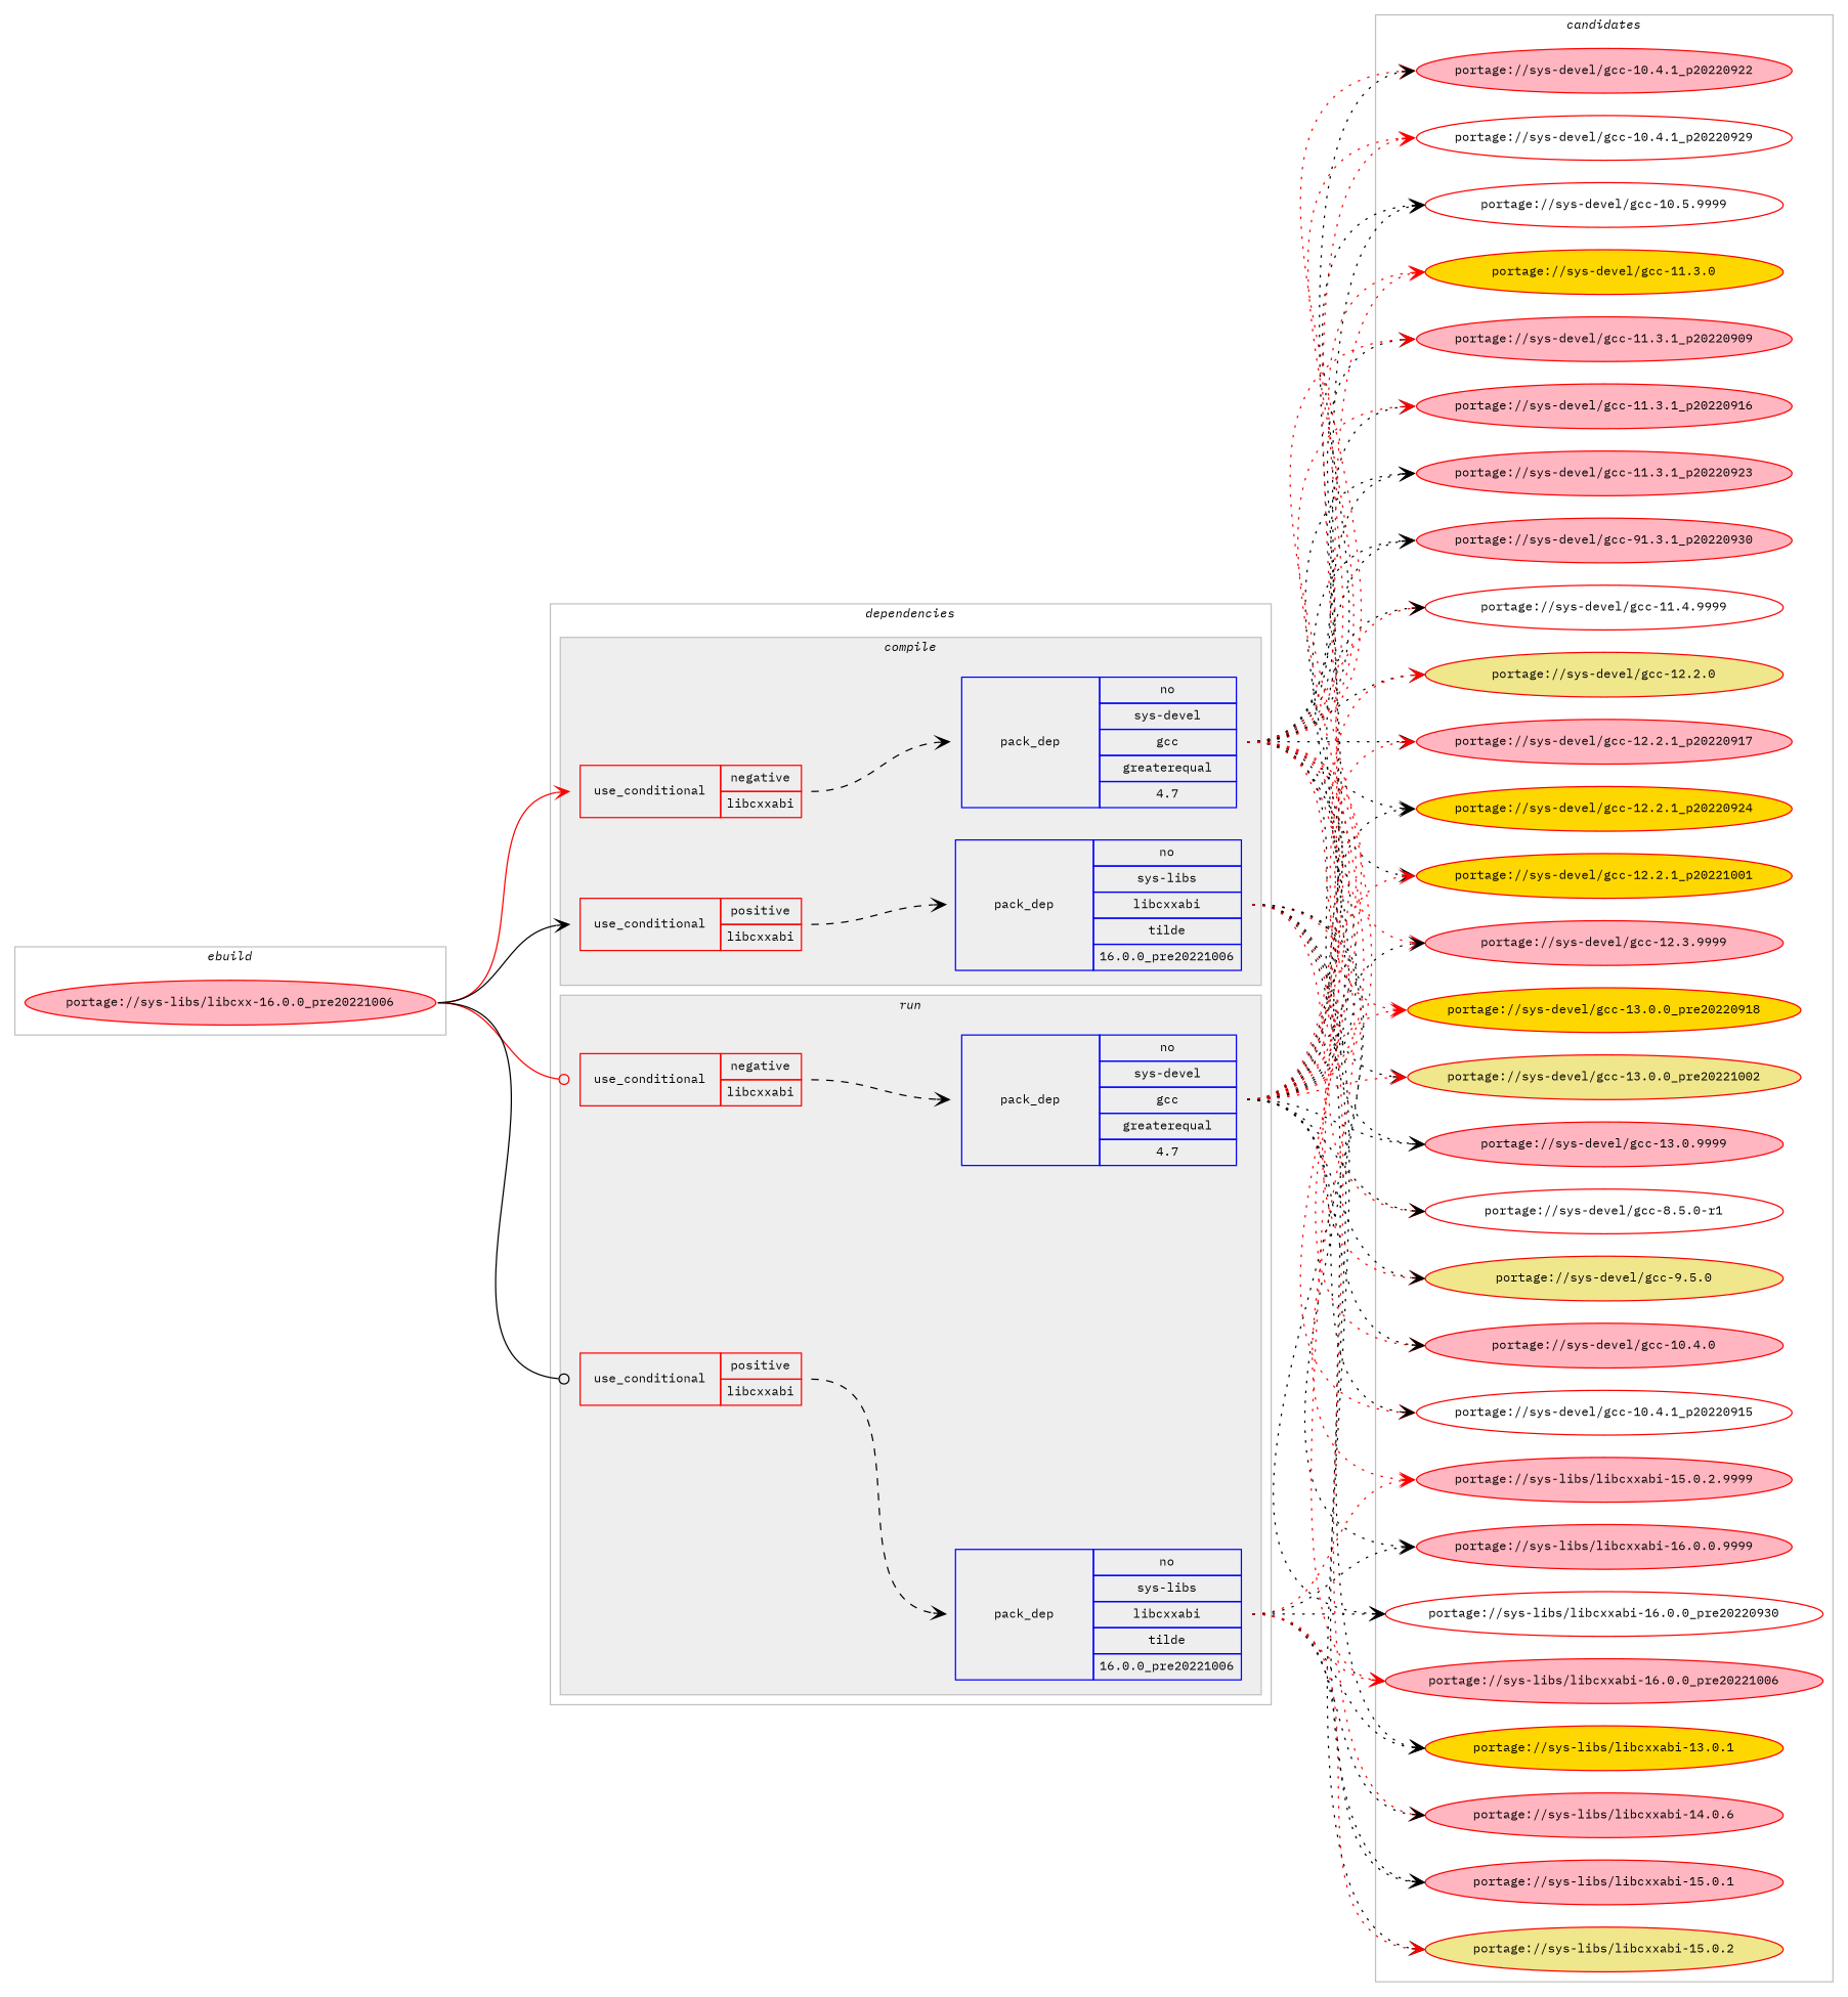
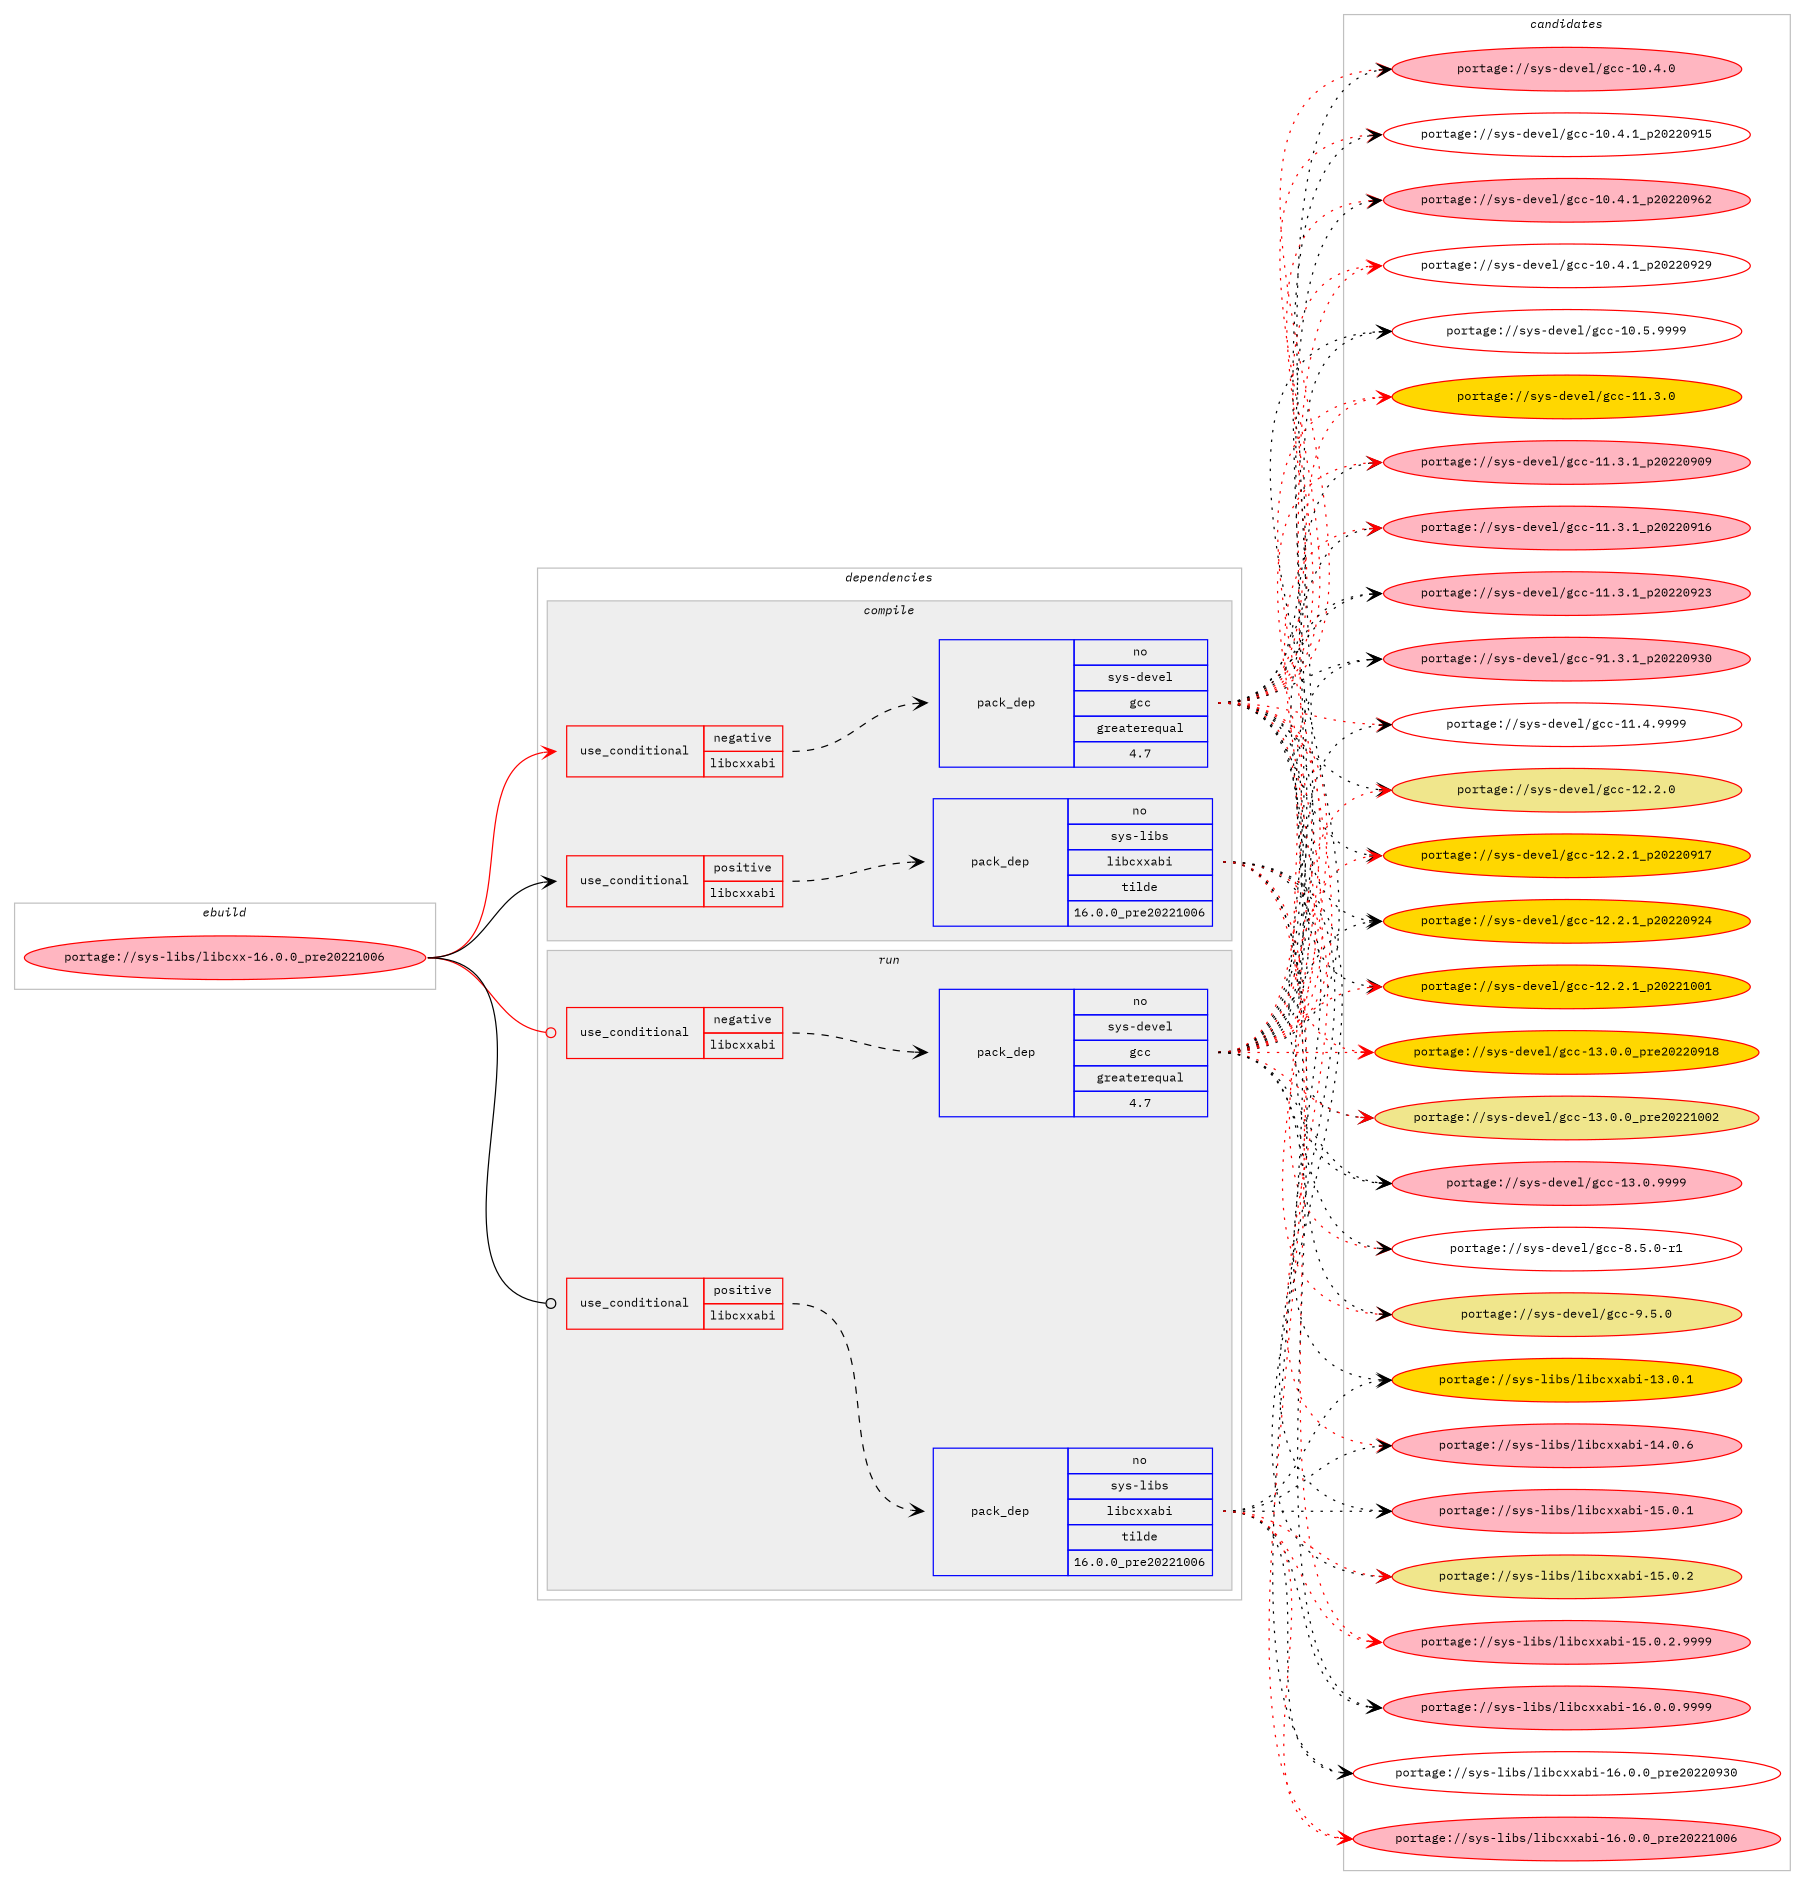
  digraph {
    compound=true
    concentrate=true
    fontname="IBM Plex Mono"
    fontsize=10
    newrank=true
    rankdir=LR
    ranksep=1.5
    node [color=red fillcolor=lightpink fontname="IBM Plex Mono" fontsize=10 style=filled]
    edge [arrowhead=vee color=black fontname="IBM Plex Mono" headport=w style=dotted tailport=e weight=100]
    n1 [label="portage://sys-libs/libcxx-16.0.0_pre20221006" width=4]
    n2 [color=blue label=<<TABLE BORDER="0" CELLBORDER="1" CELLSPACING="0" CELLPADDING="4" WIDTH="220"><TR><TD ROWSPAN="6" CELLPADDING="30">pack_dep</TD></TR><TR><TD WIDTH="110">no</TD></TR><TR><TD>sys-devel</TD></TR><TR><TD>gcc</TD></TR><TR><TD>greaterequal</TD></TR><TR><TD>4.7</TD></TR></TABLE>> shape=none fillcolor="" style=""]
    n3 [label=<<TABLE BORDER="0" CELLBORDER="1" CELLSPACING="0" CELLPADDING="4"><TR><TD ROWSPAN="3" CELLPADDING="10">use_conditional</TD></TR><TR><TD>negative</TD></TR><TR><TD>libcxxabi</TD></TR></TABLE>> shape=none fillcolor="" style=""]
    n4 [color=blue label=<<TABLE BORDER="0" CELLBORDER="1" CELLSPACING="0" CELLPADDING="4" WIDTH="220"><TR><TD ROWSPAN="6" CELLPADDING="30">pack_dep</TD></TR><TR><TD WIDTH="110">no</TD></TR><TR><TD>sys-libs</TD></TR><TR><TD>libcxxabi</TD></TR><TR><TD>tilde</TD></TR><TR><TD>16.0.0_pre20221006</TD></TR></TABLE>> shape=none fillcolor="" style=""]
    n5 [label=<<TABLE BORDER="0" CELLBORDER="1" CELLSPACING="0" CELLPADDING="4"><TR><TD ROWSPAN="3" CELLPADDING="10">use_conditional</TD></TR><TR><TD>positive</TD></TR><TR><TD>libcxxabi</TD></TR></TABLE>> shape=none fillcolor="" style=""]
    n6 [color=blue label=<<TABLE BORDER="0" CELLBORDER="1" CELLSPACING="0" CELLPADDING="4" WIDTH="220"><TR><TD ROWSPAN="6" CELLPADDING="30">pack_dep</TD></TR><TR><TD WIDTH="110">no</TD></TR><TR><TD>sys-devel</TD></TR><TR><TD>gcc</TD></TR><TR><TD>greaterequal</TD></TR><TR><TD>4.7</TD></TR></TABLE>> shape=none fillcolor="" style=""]
    n7 [label=<<TABLE BORDER="0" CELLBORDER="1" CELLSPACING="0" CELLPADDING="4"><TR><TD ROWSPAN="3" CELLPADDING="10">use_conditional</TD></TR><TR><TD>negative</TD></TR><TR><TD>libcxxabi</TD></TR></TABLE>> shape=none fillcolor="" style=""]
    n8 [color=blue label=<<TABLE BORDER="0" CELLBORDER="1" CELLSPACING="0" CELLPADDING="4" WIDTH="220"><TR><TD ROWSPAN="6" CELLPADDING="30">pack_dep</TD></TR><TR><TD WIDTH="110">no</TD></TR><TR><TD>sys-libs</TD></TR><TR><TD>libcxxabi</TD></TR><TR><TD>tilde</TD></TR><TR><TD>16.0.0_pre20221006</TD></TR></TABLE>> shape=none fillcolor="" style=""]
    n9 [label=<<TABLE BORDER="0" CELLBORDER="1" CELLSPACING="0" CELLPADDING="4"><TR><TD ROWSPAN="3" CELLPADDING="10">use_conditional</TD></TR><TR><TD>positive</TD></TR><TR><TD>libcxxabi</TD></TR></TABLE>> shape=none fillcolor="" style=""]
    n10 [label="portage://sys-devel/gcc-10.4.0" width=4]
    n11 [fillcolor=white label="portage://sys-devel/gcc-10.4.1_p20220915" width=4]
-   n12 [label="portage://sys-devel/gcc-10.4.1_p20220922" width=4]
+   n12 [label="portage://sys-devel/gcc-10.4.1_p20220962" width=4]
    n13 [fillcolor=white label="portage://sys-devel/gcc-10.4.1_p20220929" width=4]
    n14 [fillcolor=white label="portage://sys-devel/gcc-10.5.9999" width=4]
    n15 [fillcolor=gold label="portage://sys-devel/gcc-11.3.0" width=4]
    n16 [label="portage://sys-devel/gcc-11.3.1_p20220909" width=4]
    n17 [label="portage://sys-devel/gcc-11.3.1_p20220916" width=4]
    n18 [label="portage://sys-devel/gcc-11.3.1_p20220923" width=4]
    n19 [label="portage://sys-devel/gcc-91.3.1_p20220930" width=4]
    n20 [fillcolor=white label="portage://sys-devel/gcc-11.4.9999" width=4]
    n21 [fillcolor=khaki label="portage://sys-devel/gcc-12.2.0" width=4]
-   n22 [label="portage://sys-devel/gcc-12.2.1_p20220917" width=4]
+   n22 [fillcolor=gold label="portage://sys-devel/gcc-12.2.1_p20220917" width=4]
    n23 [fillcolor=gold label="portage://sys-devel/gcc-12.2.1_p20220924" width=4]
    n24 [fillcolor=gold label="portage://sys-devel/gcc-12.2.1_p20221001" width=4]
-   n25 [label="portage://sys-devel/gcc-12.3.9999" width=4]
    n26 [fillcolor=gold label="portage://sys-devel/gcc-13.0.0_pre20220918" width=4]
    n27 [fillcolor=khaki label="portage://sys-devel/gcc-13.0.0_pre20221002" width=4]
    n28 [label="portage://sys-devel/gcc-13.0.9999" width=4]
    n29 [fillcolor=white label="portage://sys-devel/gcc-8.5.0-r1" width=4]
    n30 [fillcolor=khaki label="portage://sys-devel/gcc-9.5.0" width=4]
    n31 [fillcolor=gold label="portage://sys-libs/libcxxabi-13.0.1" width=4]
    n32 [label="portage://sys-libs/libcxxabi-14.0.6" width=4]
    n33 [label="portage://sys-libs/libcxxabi-15.0.1" width=4]
    n34 [fillcolor=khaki label="portage://sys-libs/libcxxabi-15.0.2" width=4]
    n35 [label="portage://sys-libs/libcxxabi-15.0.2.9999" width=4]
    n36 [label="portage://sys-libs/libcxxabi-16.0.0.9999" width=4]
    n37 [fillcolor=white label="portage://sys-libs/libcxxabi-16.0.0_pre20220930" width=4]
    n38 [label="portage://sys-libs/libcxxabi-16.0.0_pre20221006" width=4]
    subgraph cluster_1 {
      color=gray
      label=<<i>ebuild</i>>
      rank=same
      n1
    }
    subgraph cluster_2 {
      color=gray
      label=<<i>dependencies</i>>
      subgraph cluster_3 {
        color=gray
        fillcolor="#eeeeee"
        label=<<i>compile</i>>
        style=filled
        subgraph sub_4 {
          color=gray
          fillcolor="#eeeeee"
          label=<<i>compile</i>>
          style=filled
          n5
          subgraph sub_5 {
            color=gray
            fillcolor="#eeeeee"
            label=<<i>compile</i>>
            style=filled
            n4
          }
        }
        subgraph sub_6 {
          color=gray
          fillcolor="#eeeeee"
          label=<<i>compile</i>>
          style=filled
          n3
          subgraph sub_7 {
            color=gray
            fillcolor="#eeeeee"
            label=<<i>compile</i>>
            style=filled
            n2
          }
        }
      }
      subgraph cluster_8 {
        color=gray
        fillcolor="#eeeeee"
        label=<<i>compile and run</i>>
        style=filled
      }
      subgraph cluster_9 {
        color=gray
        fillcolor="#eeeeee"
        label=<<i>run</i>>
        style=filled
        subgraph sub_10 {
          color=gray
          fillcolor="#eeeeee"
          label=<<i>run</i>>
          style=filled
          n7
          subgraph sub_11 {
            color=gray
            fillcolor="#eeeeee"
            label=<<i>run</i>>
            style=filled
            n6
          }
        }
        subgraph sub_12 {
          color=gray
          fillcolor="#eeeeee"
          label=<<i>run</i>>
          style=filled
          n9
          subgraph sub_13 {
            color=gray
            fillcolor="#eeeeee"
            label=<<i>run</i>>
            style=filled
            n8
          }
        }
      }
    }
    subgraph cluster_14 {
      color=gray
      label=<<i>candidates</i>>
      rank=same
      subgraph sub_15 {
        color=black
        label=<<i>candidates</i>>
        nodesep=1
        rank=same
        n10
        n11
        n12
        n13
        n14
        n15
        n16
        n17
        n18
        n19
        n20
        n21
        n22
        n23
        n24
-       n25
        n26
        n27
        n28
        n29
        n30
      }
      subgraph sub_16 {
        color=black
        label=<<i>candidates</i>>
        nodesep=1
        rank=same
        n31
        n32
        n33
        n34
        n35
        n36
        n37
        n38
      }
      subgraph sub_17 {
        color=black
        label=<<i>candidates</i>>
        nodesep=1
        rank=same
        n10
        n11
        n12
        n13
        n14
        n15
        n16
        n17
        n18
        n19
        n20
        n21
        n22
        n23
        n24
-       n25
        n26
        n27
        n28
        n29
        n30
      }
      subgraph sub_18 {
        color=black
        label=<<i>candidates</i>>
        nodesep=1
        rank=same
        n31
        n32
        n33
        n34
        n35
        n36
        n37
        n38
      }
    }
    n1 -> n3 [color=red style=solid weight=20]
    n1 -> n5 [style=solid weight=20]
    n1 -> n7 [arrowhead=odot color=red style=solid weight=20]
    n1 -> n9 [arrowhead=odot style=solid weight=20]
    n2 -> n10 [color=red]
    n2 -> n11 [color=red]
    n2 -> n12 [color=red]
    n2 -> n13 [color=red]
    n2 -> n14
    n2 -> n15 [color=red]
    n2 -> n16
    n2 -> n17
    n2 -> n18
    n2 -> n19
    n2 -> n20 [color=red]
    n2 -> n21
    n2 -> n22
    n2 -> n23
    n2 -> n24
-   n2 -> n25 [color=red]
    n2 -> n26 [color=red]
    n2 -> n27
    n2 -> n28
    n2 -> n29 [color=red]
    n2 -> n30 [color=red]
    n3 -> n2 [style=dashed weight=20]
    n4 -> n31
    n4 -> n32 [color=red]
    n4 -> n33
    n4 -> n34
    n4 -> n35 [color=red]
    n4 -> n36
    n4 -> n37
    n4 -> n38 [color=red]
    n5 -> n4 [style=dashed weight=20]
    n6 -> n10
    n6 -> n11
    n6 -> n12
    n6 -> n13 [color=red]
    n6 -> n14
    n6 -> n15 [color=red]
    n6 -> n16 [color=red]
    n6 -> n17 [color=red]
    n6 -> n18
    n6 -> n19
    n6 -> n20
    n6 -> n21 [color=red]
    n6 -> n22 [color=red]
    n6 -> n23
    n6 -> n24 [color=red]
-   n6 -> n25
    n6 -> n26 [color=red]
    n6 -> n27 [color=red]
    n6 -> n28
    n6 -> n29
    n6 -> n30
    n7 -> n6 [style=dashed weight=20]
    n8 -> n31
    n8 -> n32
    n8 -> n33
    n8 -> n34 [color=red]
    n8 -> n35 [color=red]
    n8 -> n36
    n8 -> n37
    n8 -> n38 [color=red]
    n9 -> n8 [style=dashed weight=20]
  }
